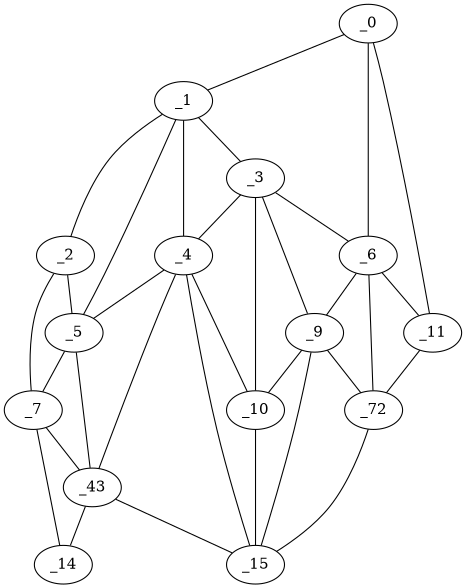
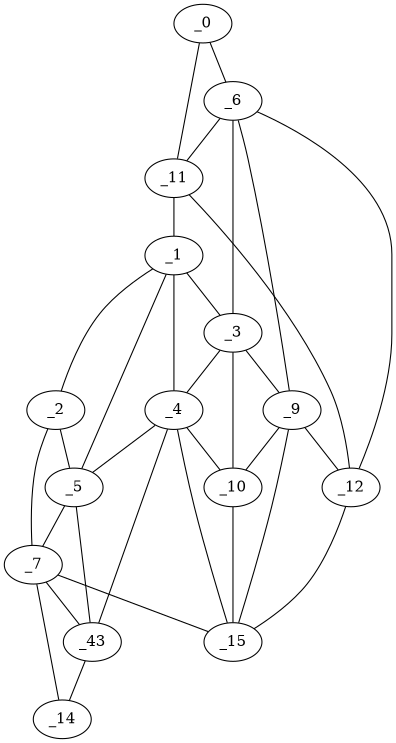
  graph {
    node [x=82 y=116]
    edge [valence=2]
    _0 [x=50 y=3]
    _1 [x=52 y=107]
    _6 [x=65 y=50]
    _11 [x=78 y=17]
    _3 [x=54 y=79]
    _2 [x=53]
    _4 [x=60 y=85]
    _5 [x=62 y=113]
    _9 [x=72 y=58]
    _10 [x=72 y=72]
-   _12 [y=48 label=_72]
+   _12 [y=48]
    _7 [x=67 y=120]
    n13 [label=_43]
    _15 [x=83 y=74]
    _14 [y=124]
-   _0 -- _1 [valence=1]
+   _11 -- _1 [valence=1]
    _0 -- _6
    _0 -- _11 [valence=1]
    _1 -- _3 [valence=1]
    _1 -- _2 [valence=1]
    _1 -- _4
    _1 -- _5
    _6 -- _11 [valence=1]
    _6 -- _9
    _6 -- _12
    _11 -- _12 [valence=1]
    _3 -- _6
    _3 -- _4 [valence=1]
    _3 -- _9
    _3 -- _10
    _2 -- _5 [valence=1]
    _2 -- _7
    _4 -- _5
    _4 -- _10
    _4 -- n13 [valence=1]
    _4 -- _15
    _5 -- _7
    _5 -- n13
    _9 -- _10
    _9 -- _12 [valence=1]
    _9 -- _15
    _10 -- _15
    _12 -- _15 [valence=1]
    _7 -- n13 [valence=1]
    _7 -- _14 [valence=1]
-   n13 -- _15 [valence=1]
+   _7 -- _15 [valence=1]
    n13 -- _14
  }
